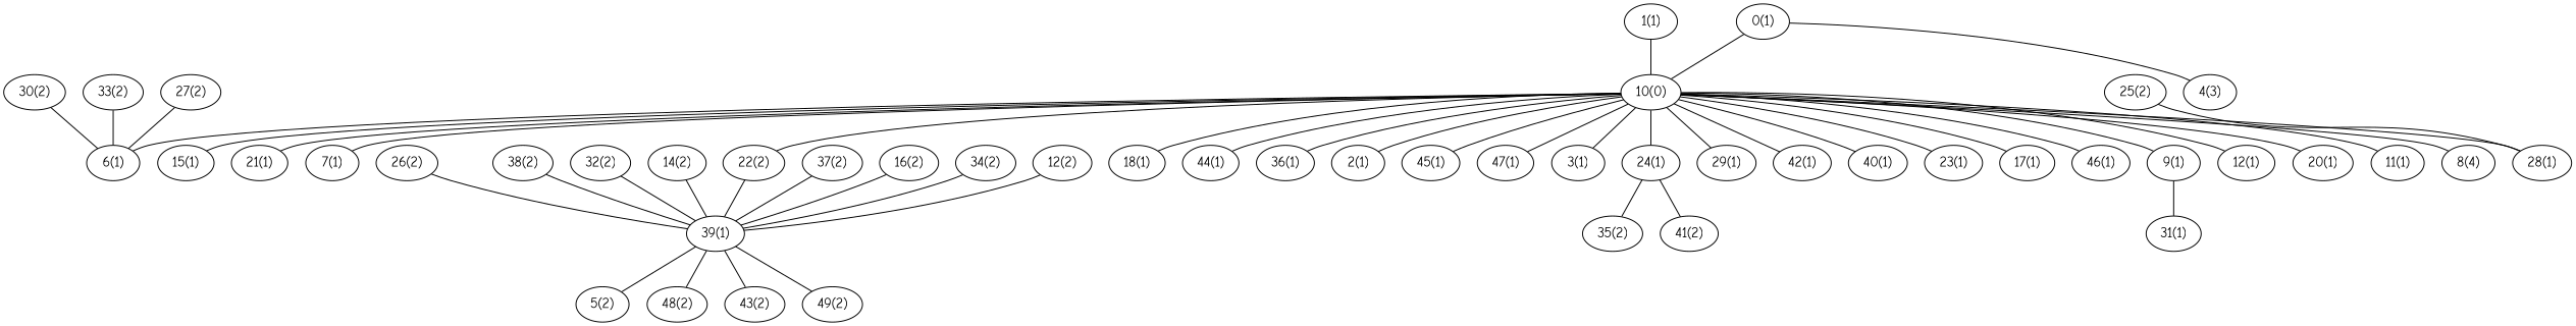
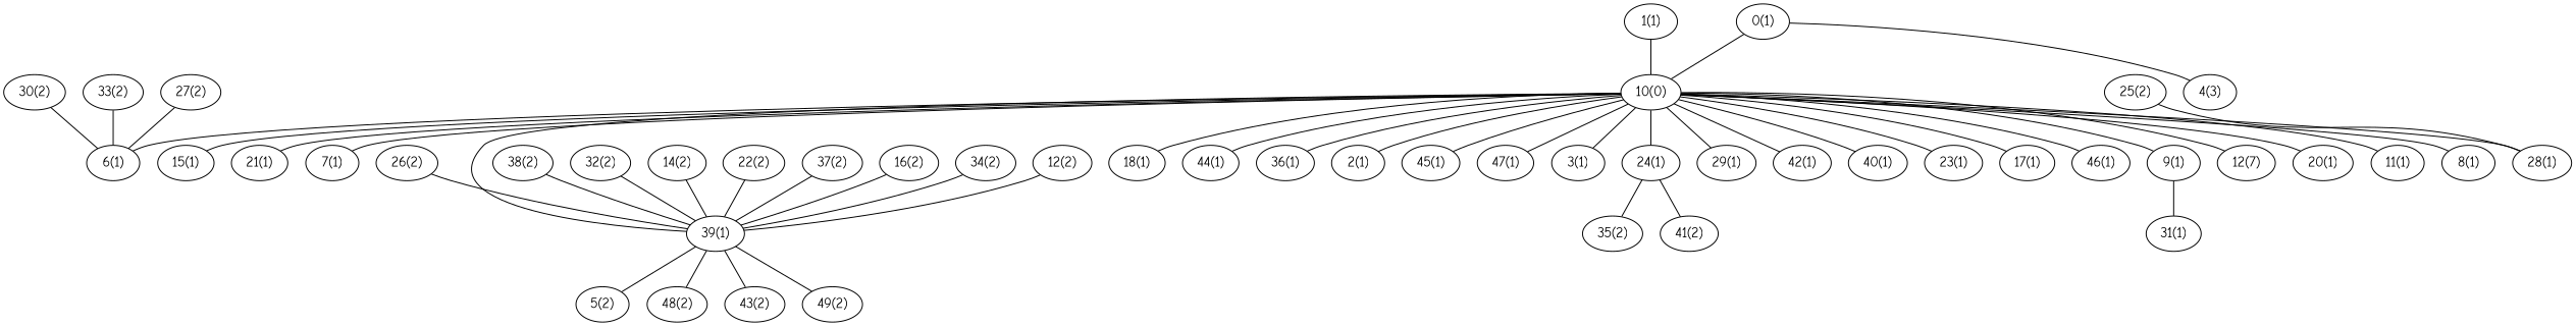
  graph {
    fontname="Comic Neue"
    node [fontname="Comic Neue"]
    edge [fontname="Comic Neue" weight=1]
    n1 [label="15(1)"]
    n2 [label="21(1)"]
    n3 [label="30(2)"]
    n4 [label="6(1)"]
    n5 [label="7(1)"]
    n6 [label="26(2)"]
    n7 [label="39(1)"]
    n8 [label="5(2)"]
    n9 [label="48(2)"]
    n10 [label="43(2)"]
    n11 [label="49(2)"]
    n12 [label="35(2)"]
    n13 [label="18(1)"]
    n14 [label="44(1)"]
    n15 [label="0(1)"]
    n16 [label="10(0)"]
    n17 [label="4(3)"]
    n18 [label="36(1)"]
    n19 [label="2(1)"]
    n20 [label="45(1)"]
    n21 [label="47(1)"]
    n22 [label="3(1)"]
    n23 [label="28(1)"]
    n24 [label="24(1)"]
    n25 [label="29(1)"]
    n26 [label="42(1)"]
    n27 [label="40(1)"]
    n28 [label="23(1)"]
    n29 [label="17(1)"]
    n30 [label="46(1)"]
    n31 [label="9(1)"]
-   n32 [label="12(1)"]
+   n32 [label="12(7)"]
    n33 [label="20(1)"]
    n34 [label="11(1)"]
-   n35 [label="8(4)"]
+   n35 [label="8(1)"]
    n36 [label="41(2)"]
    n37 [label="31(1)"]
    n38 [label="33(2)"]
    n39 [label="38(2)"]
    n40 [label="32(2)"]
    n41 [label="25(2)"]
    n42 [label="14(2)"]
    n43 [label="22(2)"]
    n44 [label="37(2)"]
    n45 [label="16(2)"]
    n46 [label="34(2)"]
    n47 [label="27(2)"]
    n48 [label="12(2)"]
    n49 [label="1(1)"]
    n3 -- n4
    n6 -- n7
    n7 -- n8
    n7 -- n9
    n7 -- n10
    n7 -- n11
    n15 -- n16
    n15 -- n17
    n16 -- n1
    n16 -- n2
    n16 -- n4
    n16 -- n5
-   n16 -- n43
+   n16 -- n7
    n16 -- n13
    n16 -- n14
    n16 -- n18
    n16 -- n19
    n16 -- n20
    n16 -- n21
    n16 -- n22
    n16 -- n23
    n16 -- n24
    n16 -- n25
    n16 -- n26
    n16 -- n27
    n16 -- n28
    n16 -- n29
    n16 -- n30
    n16 -- n31
    n16 -- n32
    n16 -- n33
    n16 -- n34
    n16 -- n35
    n24 -- n12
    n24 -- n36
    n31 -- n37
    n38 -- n4
    n39 -- n7
    n40 -- n7
    n41 -- n23
    n42 -- n7
    n43 -- n7
    n44 -- n7
    n45 -- n7
    n46 -- n7
    n47 -- n4
    n48 -- n7
    n49 -- n16
  }
